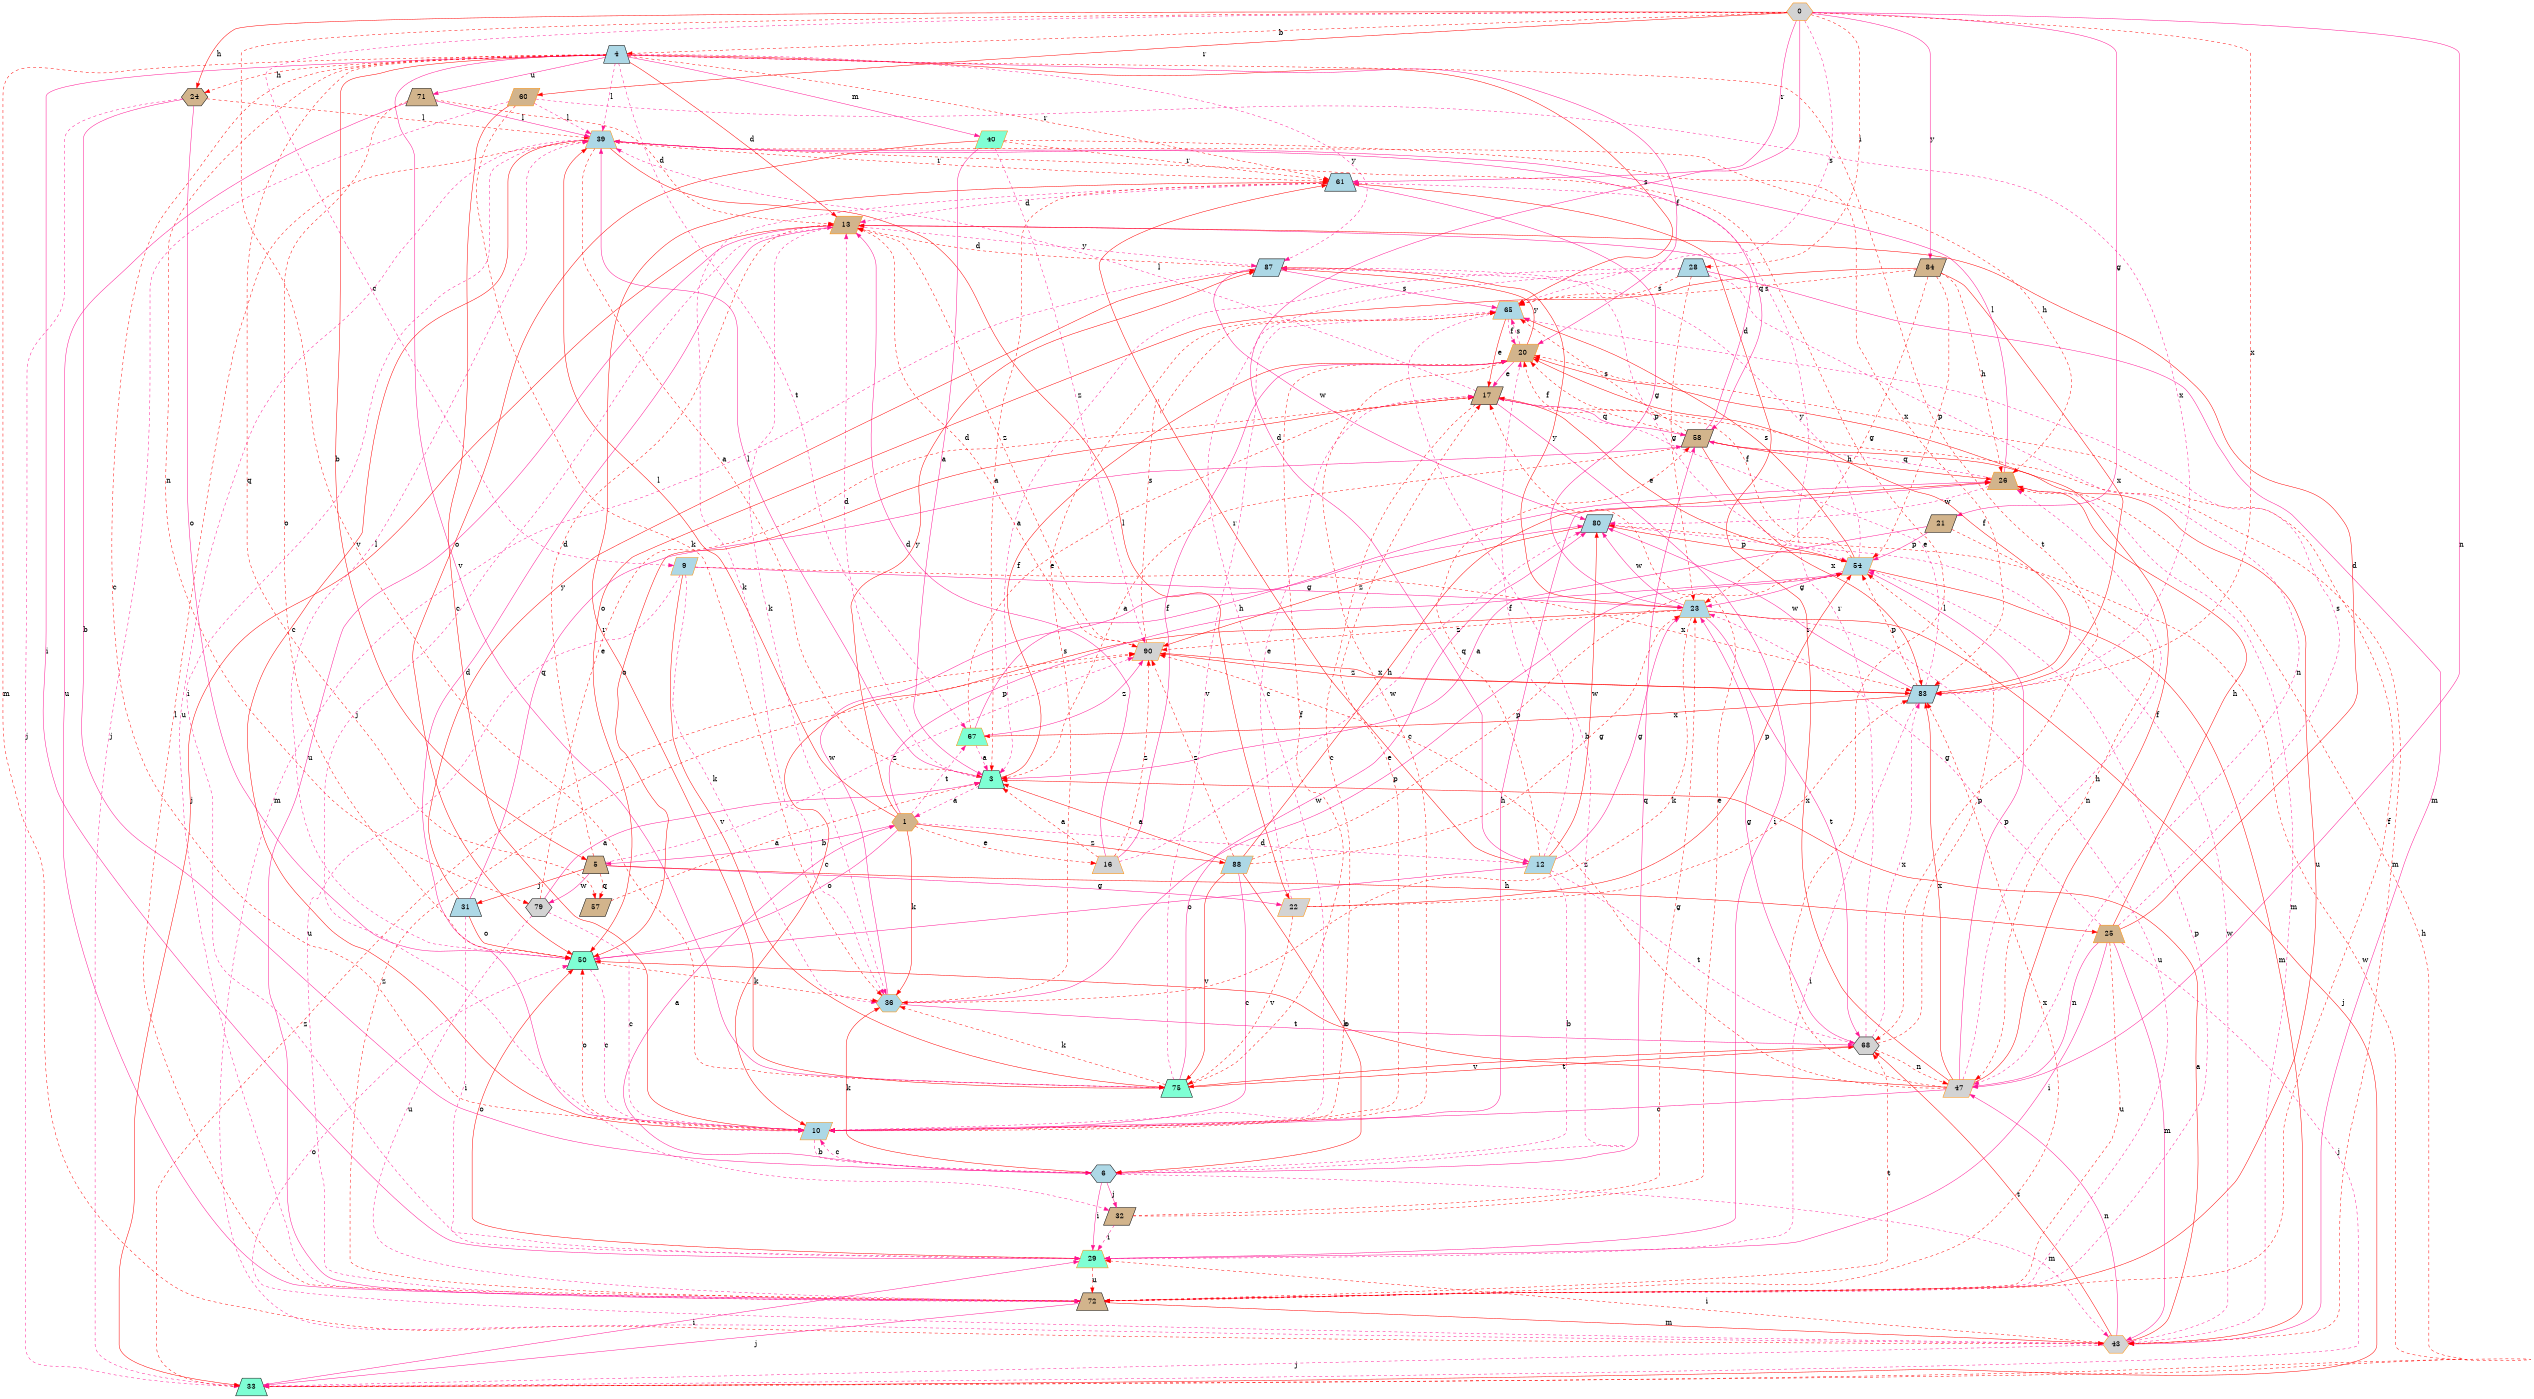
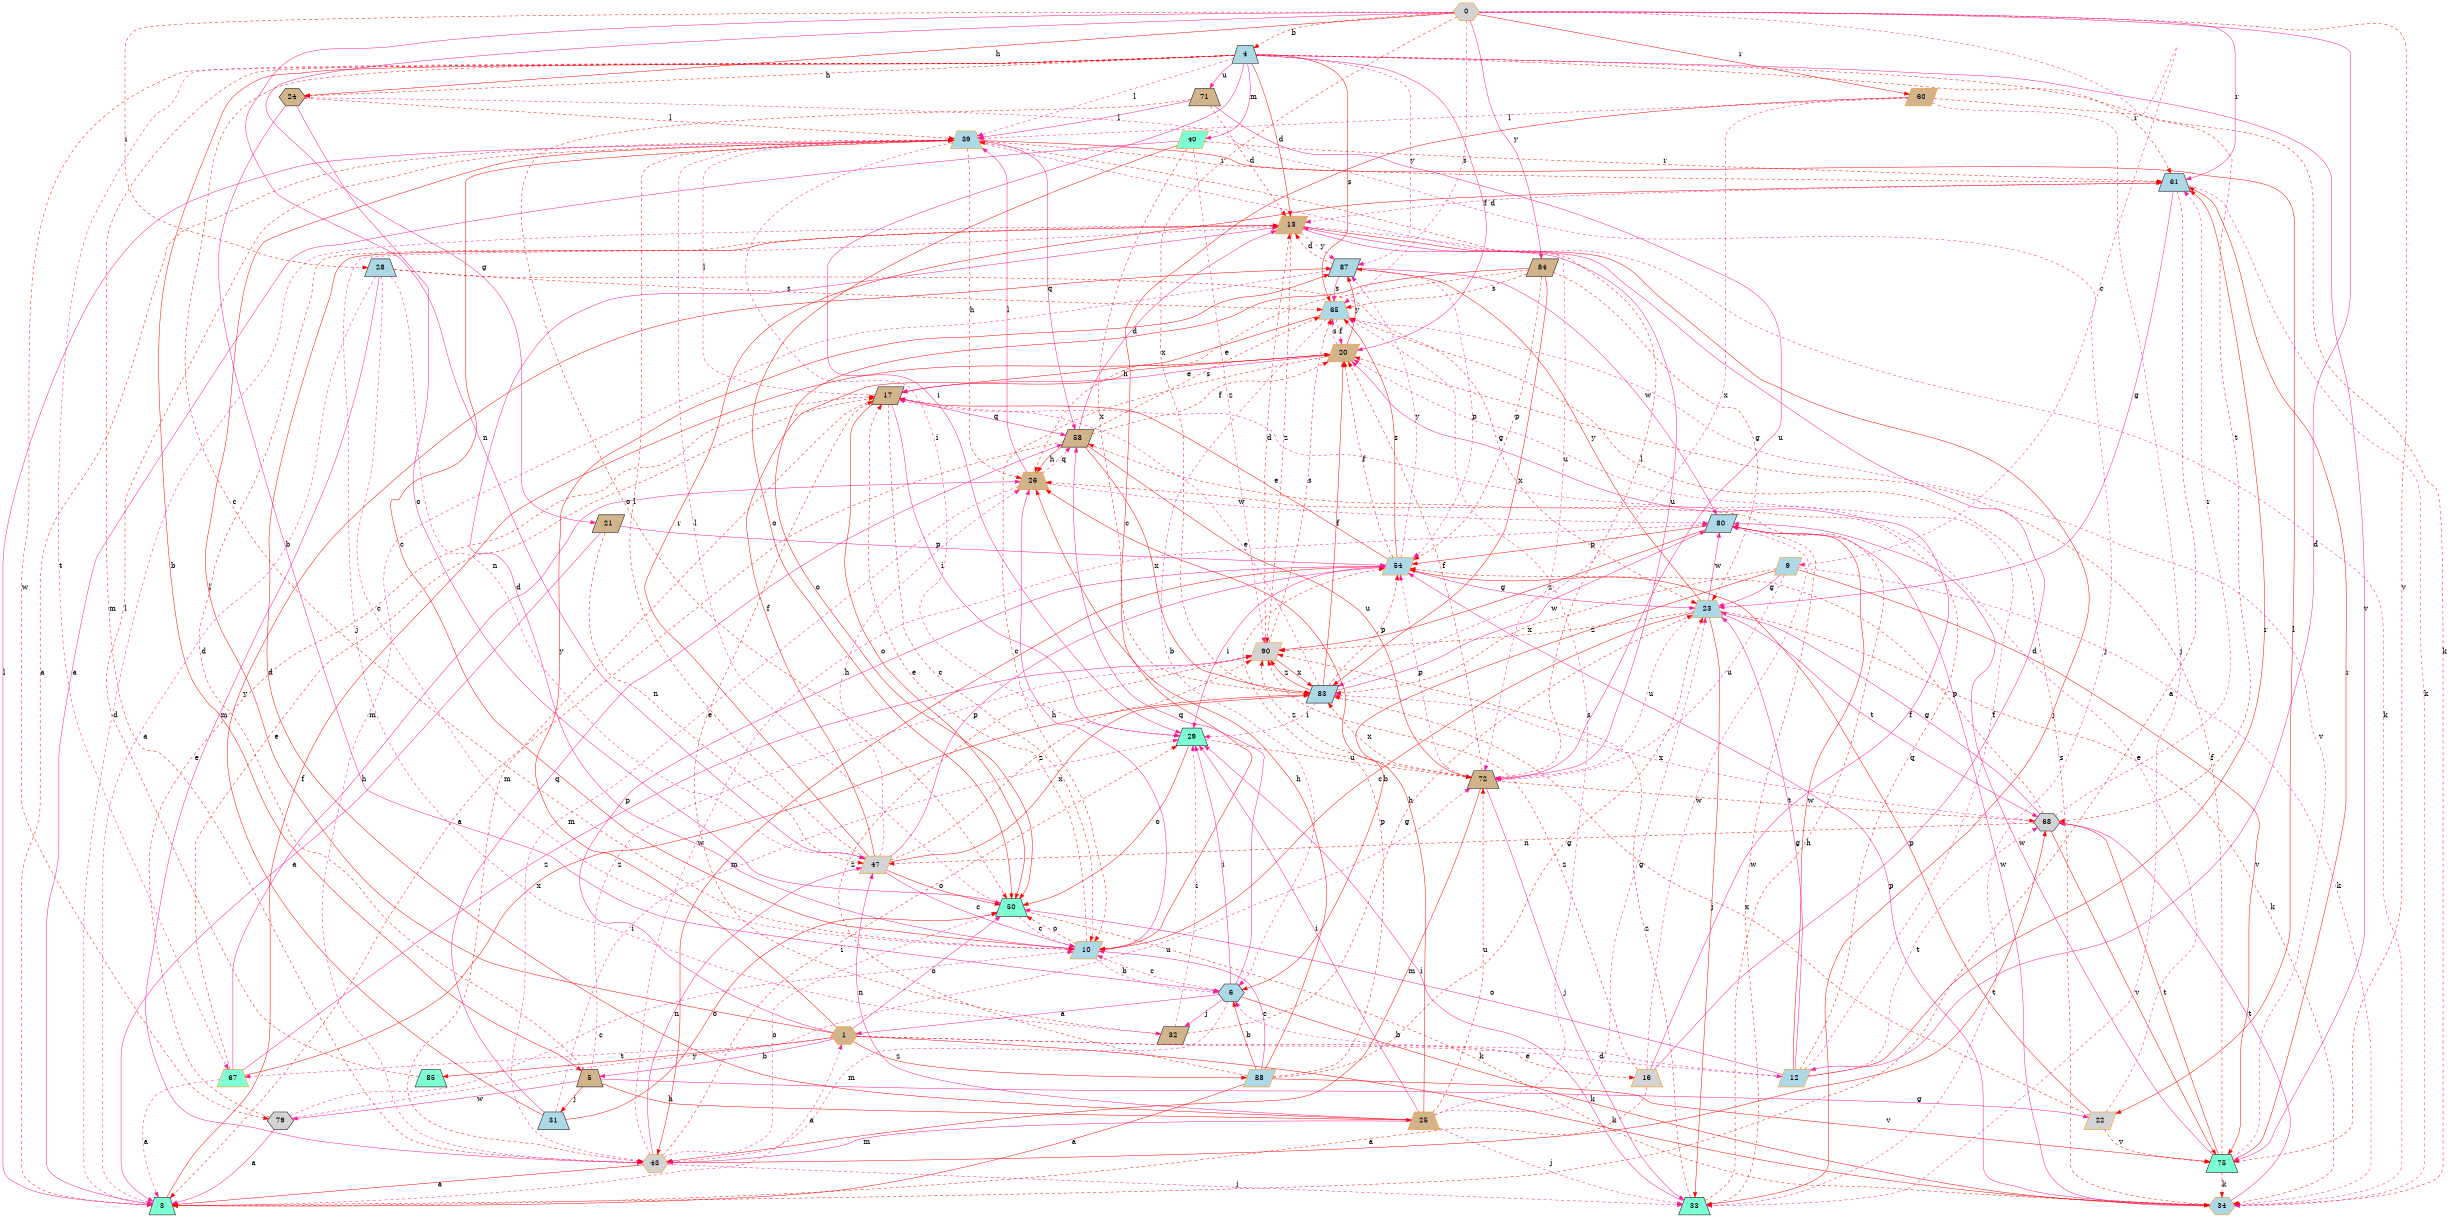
  strict digraph {
    node [color=black fillcolor=lightblue shape=parallelogram style=filled]
    edge [color=red style=dashed]
    0 [color=darkorange fillcolor=lightgrey shape=hexagon]
    4 [shape=trapezium]
    9 [color=darkorange]
    12 [color=darkorange]
    21 [fillcolor=tan]
    24 [fillcolor=tan shape=hexagon]
    28 [shape=trapezium]
    47 [color=darkorange fillcolor=lightgrey]
    60 [color=darkorange fillcolor=tan]
    61 [shape=trapezium]
    65 [color=darkorange shape=trapezium]
    75 [fillcolor=aquamarine shape=trapezium]
    83
    84 [fillcolor=tan]
    5 [fillcolor=tan shape=trapezium]
    39 [color=darkorange shape=trapezium]
    67 [color=darkorange fillcolor=aquamarine shape=trapezium]
    87
    13 [color=darkorange fillcolor=tan]
    20 [color=darkorange fillcolor=tan]
    10 [color=darkorange]
-   29 [color=darkorange fillcolor=aquamarine shape=trapezium]
+   29 [fillcolor=aquamarine shape=trapezium]
    40 [color=darkorange fillcolor=aquamarine]
    43 [color=darkorange fillcolor=lightgrey shape=hexagon]
-   57 [fillcolor=tan]
    68 [fillcolor=lightgrey shape=hexagon]
    71 [fillcolor=tan shape=trapezium]
    79 [fillcolor=lightgrey shape=hexagon]
-   36 [color=darkorange shape=hexagon]
+   36 [color=darkorange shape=hexagon label=34]
    6 [shape=hexagon]
    23 [color=darkorange shape=trapezium]
    72 [fillcolor=tan shape=trapezium]
    50 [fillcolor=aquamarine shape=trapezium]
    58 [fillcolor=tan]
    80
    54 [color=darkorange]
    3 [fillcolor=aquamarine shape=trapezium]
    33 [fillcolor=aquamarine shape=trapezium]
    90 [color=darkorange fillcolor=lightgrey]
    26 [color=darkorange fillcolor=tan shape=trapezium]
    17 [fillcolor=tan]
    1 [color=darkorange fillcolor=tan shape=hexagon]
    16 [color=darkorange fillcolor=lightgrey shape=trapezium]
+   85 [fillcolor=aquamarine shape=trapezium]
    88 [color=darkorange]
    22 [color=darkorange fillcolor=lightgrey]
    25 [color=darkorange fillcolor=tan shape=trapezium]
    31 [shape=trapezium]
    32 [fillcolor=tan]
    0 -> 4 [label=b]
    0 -> 9 [color=deeppink label=c]
    0 -> 12 [color=deeppink label=d style=solid]
    0 -> 21 [color=deeppink label=g style=solid]
    0 -> 24 [label=h style=solid]
    0 -> 28 [label=i]
    0 -> 47 [color=deeppink label=n style=solid]
    0 -> 60 [label=r style=solid]
    0 -> 61 [color=deeppink label=r style=solid]
    0 -> 65 [color=deeppink label=s]
    0 -> 75 [label=v]
    0 -> 83 [label=x]
    0 -> 84 [color=deeppink label=y style=solid]
    4 -> 24 [label=h]
    4 -> 61 [label=r]
    4 -> 65 [label=s style=solid]
    4 -> 75 [color=deeppink label=v style=solid]
    4 -> 5 [label=b style=solid]
    4 -> 39 [color=deeppink label=l]
    4 -> 67 [color=deeppink label=t]
    4 -> 87 [color=deeppink label=y]
    4 -> 13 [label=d style=solid]
    4 -> 20 [color=deeppink label=f style=solid]
    4 -> 10 [label=c]
    4 -> 29 [color=deeppink label=i style=solid]
    4 -> 40 [color=deeppink label=m style=solid]
    4 -> 43 [label=m]
-   4 -> 57 [label=q]
    4 -> 68 [label=t]
    4 -> 71 [color=deeppink label=u style=solid]
-   4 -> 79 [label=n]
+   4 -> 79 [label=w]
    9 -> 75 [label=v style=solid]
    9 -> 83 [label=x]
    9 -> 36 [color=deeppink label=k]
+   9 -> 6 [label=b style=solid]
    9 -> 23 [color=deeppink label=g style=solid]
    9 -> 72 [color=deeppink label=u]
    12 -> 61 [label=r style=solid]
    12 -> 20 [color=deeppink label=f]
    12 -> 68 [color=deeppink label=t]
    12 -> 6 [color=deeppink label=b]
    12 -> 23 [color=deeppink label=g style=solid]
    12 -> 50 [color=deeppink label=o style=solid]
    12 -> 58 [label=q]
    12 -> 80 [label=w style=solid]
    21 -> 47 [label=n]
    21 -> 54 [color=deeppink label=p style=solid]
    21 -> 3 [color=deeppink label=a style=solid]
    24 -> 39 [label=l]
    24 -> 6 [color=deeppink label=b style=solid]
    24 -> 50 [color=deeppink label=o style=solid]
    24 -> 33 [color=deeppink label=j]
    28 -> 47 [color=deeppink label=n]
    28 -> 65 [label=s]
    28 -> 10 [color=deeppink label=c]
    28 -> 43 [color=deeppink label=m style=solid]
    28 -> 23 [label=g]
    28 -> 3 [color=deeppink label=a]
    47 -> 61 [label=r style=solid]
    47 -> 83 [label=x style=solid]
    47 -> 39 [label=l]
    47 -> 20 [label=f style=solid]
    47 -> 10 [color=deeppink label=c style=solid]
    47 -> 50 [label=o style=solid]
    47 -> 54 [color=deeppink label=p style=solid]
    47 -> 90 [label=z]
    47 -> 26 [color=deeppink label=h]
    60 -> 83 [color=deeppink label=x]
    60 -> 39 [color=deeppink label=l]
    60 -> 10 [label=c style=solid]
    60 -> 36 [label=k]
    60 -> 33 [color=deeppink label=j]
    61 -> 13 [color=deeppink label=d]
    61 -> 36 [color=deeppink label=k]
    61 -> 23 [color=deeppink label=g style=solid]
    61 -> 3 [label=a]
    65 -> 20 [color=deeppink label=f]
    65 -> 6 [color=deeppink label=b]
    65 -> 17 [label=e style=solid]
    75 -> 61 [label=r style=solid]
    75 -> 65 [color=deeppink label=v]
    75 -> 20 [label=f]
    75 -> 68 [label=t style=solid]
    75 -> 36 [label=k]
    75 -> 80 [color=deeppink label=w style=solid]
    83 -> 20 [label=f style=solid]
    83 -> 29 [color=deeppink label=i]
    83 -> 80 [color=deeppink label=w style=solid]
    83 -> 54 [label=p]
    83 -> 90 [label=z style=solid]
    83 -> 17 [color=deeppink label=e]
    84 -> 65 [label=s]
    84 -> 83 [label=x style=solid]
    84 -> 23 [label=g]
    84 -> 50 [label=o style=solid]
    84 -> 54 [label=p]
    84 -> 26 [label=h]
    5 -> 13 [label=d]
-   5 -> 57 [label=q]
    5 -> 79 [color=deeppink label=w style=solid]
    5 -> 90 [color=deeppink label=z]
    5 -> 22 [color=deeppink label=g style=solid]
    5 -> 25 [label=h style=solid]
    5 -> 31 [label=j style=solid]
    39 -> 61 [label=r]
    39 -> 10 [label=c style=solid]
    39 -> 29 [color=deeppink label=i]
    39 -> 72 [color=deeppink label=u]
    39 -> 58 [color=deeppink label=q style=solid]
    39 -> 3 [label=a]
    39 -> 26 [label=h]
    39 -> 22 [label=l style=solid]
-   83 -> 67 [label=x style=solid]
+   67 -> 83 [label=x style=solid]
    67 -> 3 [color=deeppink label=a]
    67 -> 90 [color=deeppink label=z style=solid]
    67 -> 26 [color=deeppink label=h style=solid]
    67 -> 17 [label=e]
    87 -> 65 [color=deeppink label=s style=solid]
    87 -> 13 [label=d]
    87 -> 43 [color=deeppink label=m]
    87 -> 80 [color=deeppink label=w style=solid]
    87 -> 54 [color=deeppink label=p]
    13 -> 87 [color=deeppink label=y]
    13 -> 36 [color=deeppink label=k]
    13 -> 72 [color=deeppink label=u style=solid]
    13 -> 33 [label=j style=solid]
    13 -> 90 [label=z]
    13 -> 32 [color=deeppink label=j]
    20 -> 65 [color=deeppink label=s]
    20 -> 87 [label=y style=solid]
    20 -> 10 [label=c]
    20 -> 17 [color=deeppink label=e style=solid]
    10 -> 13 [color=deeppink label=d style=solid]
    10 -> 6 [color=deeppink label=b]
    10 -> 50 [label=o]
    10 -> 26 [color=deeppink label=h style=solid]
    10 -> 17 [label=e]
    29 -> 72 [label=u]
    29 -> 50 [label=o style=solid]
    40 -> 61 [label=r]
    40 -> 83 [label=x]
    40 -> 50 [label=o style=solid]
    40 -> 3 [color=deeppink label=a style=solid]
    40 -> 90 [color=deeppink label=z]
    43 -> 47 [color=deeppink label=n style=solid]
    43 -> 29 [label=i]
    43 -> 68 [label=t style=solid]
    43 -> 50 [color=deeppink label=o]
    43 -> 80 [color=deeppink label=w]
    43 -> 3 [label=a style=solid]
    43 -> 33 [color=deeppink label=j]
-   57 -> 3 [label=a]
    68 -> 47 [label=n]
    68 -> 61 [color=deeppink label=r]
    68 -> 75 [label=v style=solid]
    68 -> 83 [color=deeppink label=x]
    68 -> 23 [color=deeppink label=g style=solid]
    68 -> 54 [label=p]
    71 -> 39 [color=deeppink label=l style=solid]
    71 -> 13 [label=d]
    71 -> 72 [color=deeppink label=u style=solid]
    71 -> 50 [label=o]
    79 -> 10 [color=deeppink label=c]
    79 -> 72 [color=deeppink label=u]
    79 -> 3 [color=deeppink label=a style=solid]
    79 -> 17 [label=e]
    36 -> 65 [label=s]
    36 -> 68 [color=deeppink label=t style=solid]
    36 -> 80 [color=deeppink label=w style=solid]
    36 -> 54 [color=deeppink label=p style=solid]
    6 -> 10 [color=deeppink label=c]
    6 -> 29 [color=deeppink label=i style=solid]
    6 -> 43 [color=deeppink label=m]
    6 -> 36 [label=k style=solid]
    6 -> 58 [color=deeppink label=q style=solid]
    6 -> 1 [color=deeppink label=a style=solid]
    6 -> 32 [color=deeppink label=j style=solid]
    23 -> 87 [label=y style=solid]
    23 -> 10 [label=c style=solid]
    23 -> 68 [color=deeppink label=t style=solid]
    23 -> 36 [label=k]
    23 -> 72 [color=deeppink label=u]
    23 -> 80 [color=deeppink label=w style=solid]
    23 -> 33 [label=j style=solid]
    23 -> 90 [label=z]
    72 -> 83 [label=x]
    72 -> 39 [label=l]
    72 -> 20 [label=f]
    72 -> 43 [label=m style=solid]
    72 -> 68 [label=t]
    72 -> 54 [color=deeppink label=p]
    72 -> 33 [color=deeppink label=j style=solid]
    72 -> 90 [label=z]
    50 -> 39 [color=deeppink label=l]
    50 -> 10 [color=deeppink label=c]
    50 -> 36 [label=k]
    58 -> 65 [label=s]
    58 -> 83 [label=x style=solid]
    58 -> 13 [color=deeppink label=d style=solid]
    58 -> 20 [label=f]
    58 -> 72 [label=u style=solid]
    58 -> 3 [label=a]
    58 -> 26 [label=h style=solid]
    80 -> 54 [label=p style=solid]
    80 -> 90 [label=z style=solid]
    54 -> 65 [label=s style=solid]
    54 -> 87 [color=deeppink label=y]
    54 -> 20 [label=f]
+   54 -> 29 [color=deeppink label=i style=solid]
    54 -> 43 [label=m style=solid]
    54 -> 23 [color=deeppink label=g style=solid]
    54 -> 17 [label=e style=solid]
    3 -> 39 [color=deeppink label=l style=solid]
    3 -> 13 [color=deeppink label=d]
    3 -> 20 [label=f style=solid]
    3 -> 1 [color=deeppink label=a]
    33 -> 29 [color=deeppink label=i style=solid]
    33 -> 80 [label=w]
    33 -> 90 [label=z]
    33 -> 26 [label=h]
    90 -> 65 [label=s]
    90 -> 83 [label=x style=solid]
    90 -> 13 [label=d]
    26 -> 39 [color=deeppink label=l style=solid]
    26 -> 43 [color=deeppink label=m]
    26 -> 58 [color=deeppink label=q]
    26 -> 80 [color=deeppink label=w]
    17 -> 39 [color=deeppink label=l]
    17 -> 10 [label=c]
    17 -> 29 [color=deeppink label=i style=solid]
    17 -> 43 [label=m]
    17 -> 50 [label=o style=solid]
    17 -> 58 [color=deeppink label=q style=solid]
    1 -> 12 [color=deeppink label=d]
    1 -> 5 [color=deeppink label=b style=solid]
    1 -> 39 [label=l style=solid]
    1 -> 67 [color=deeppink label=t]
    1 -> 87 [label=y style=solid]
    1 -> 36 [label=k style=solid]
    1 -> 50 [color=deeppink label=o style=solid]
    1 -> 54 [color=deeppink label=p style=solid]
    1 -> 16 [label=e]
+   1 -> 85 [label=y style=solid]
    1 -> 88 [label=z style=solid]
    16 -> 13 [color=deeppink label=d style=solid]
    16 -> 20 [color=deeppink label=f style=solid]
    16 -> 80 [color=deeppink label=w]
    16 -> 3 [label=a]
    16 -> 90 [label=z]
+   85 -> 39 [label=l]
    88 -> 75 [label=v style=solid]
    88 -> 10 [color=deeppink label=c style=solid]
    88 -> 6 [label=b style=solid]
    88 -> 23 [label=g]
    88 -> 54 [label=p]
    88 -> 3 [label=a style=solid]
    88 -> 90 [label=z]
    88 -> 26 [label=h style=solid]
    22 -> 75 [label=v]
    22 -> 83 [label=x]
    22 -> 54 [label=p style=solid]
    22 -> 17 [color=deeppink label=e]
    25 -> 47 [color=deeppink label=n style=solid]
    25 -> 65 [color=deeppink label=s]
    25 -> 13 [label=d style=solid]
    25 -> 29 [color=deeppink label=i style=solid]
    25 -> 43 [color=deeppink label=m style=solid]
    25 -> 23 [color=deeppink label=g]
    25 -> 72 [label=u]
    25 -> 33 [color=deeppink label=j]
    25 -> 26 [label=h style=solid]
    31 -> 87 [label=y style=solid]
    31 -> 29 [color=deeppink label=i]
    31 -> 50 [label=o style=solid]
    31 -> 58 [color=deeppink label=q style=solid]
    32 -> 29 [color=deeppink label=i]
    32 -> 23 [label=g]
    32 -> 17 [label=e]
  }
